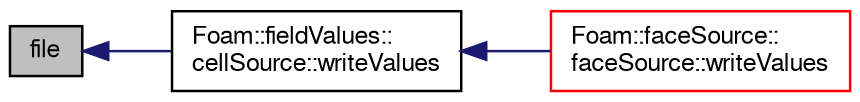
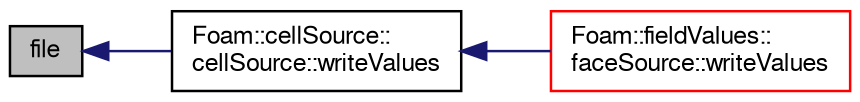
  digraph {
    rankdir=LR
    node [color=black fontname=FreeSans fontsize=10 shape=record]
    edge [color=midnightblue dir=back fontname=FreeSans fontsize=10 labelfontname=FreeSans labelfontsize=10 style=solid]
    n1 [fillcolor=grey75 fontcolor=black height=0.2 label=file style=filled width=0.4]
-   n2 [height=0.2 label="Foam::fieldValues::\lcellSource::writeValues" width=0.4]
-   n3 [color=red height=0.2 label="Foam::faceSource::\lfaceSource::writeValues" width=0.4]
+   n2 [height=0.2 label="Foam::cellSource::\lcellSource::writeValues" width=0.4]
+   n3 [color=red height=0.2 label="Foam::fieldValues::\lfaceSource::writeValues" width=0.4]
    n1 -> n2
    n2 -> n3
  }
